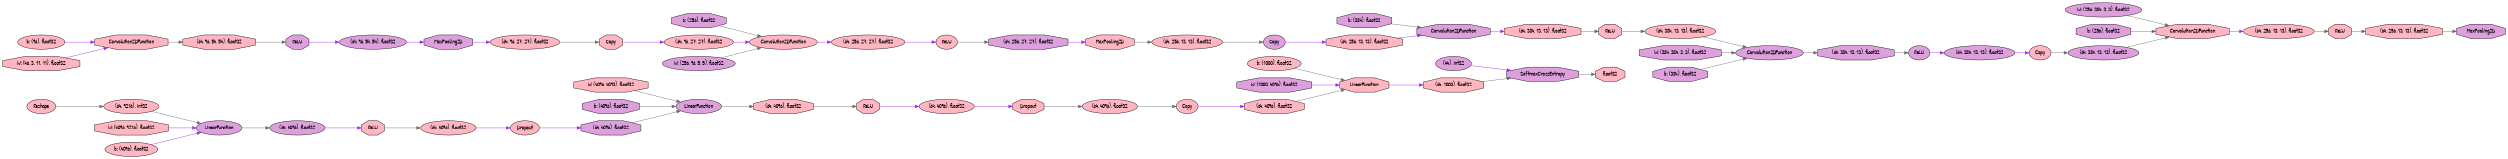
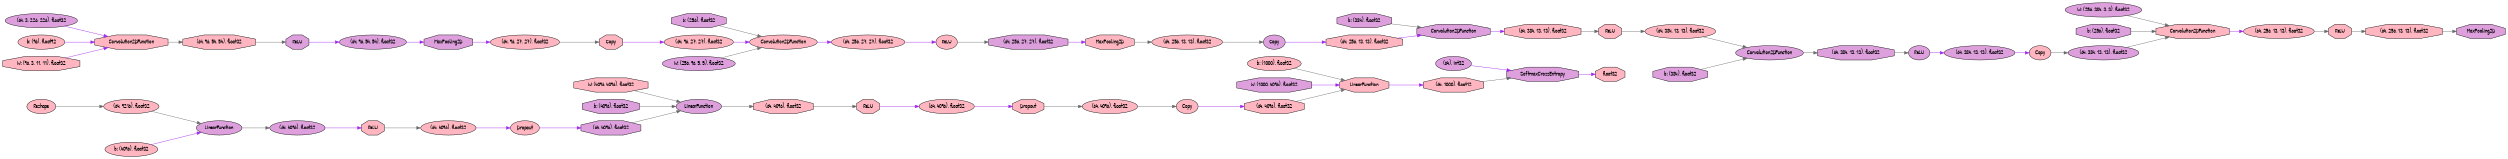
  digraph {
    fontname="Patrick Hand"
    rankdir=LR
    node [fillcolor=lightpink fontname="Patrick Hand" shape=octagon style=filled]
    edge [color=gray40 fontname="Patrick Hand"]
    n1 [label=Dropout shape=ellipse]
    n2 [fillcolor=plum label="(64, 4096), float32"]
    n3 [fillcolor=plum label=LinearFunction shape=ellipse]
    n4 [fillcolor=plum label=LinearFunction shape=ellipse]
    n5 [fillcolor=plum label="(64, 4096), float32" shape=ellipse]
    n6 [label=ReLU]
    n7 [fillcolor=plum label=Convolution2DFunction shape=ellipse]
    n8 [fillcolor=plum label="(64, 384, 13, 13), float32"]
    n9 [fillcolor=plum label=ReLU shape=ellipse]
+   n10 [fillcolor=plum label="(64, 3, 226, 226), float32" shape=ellipse]
    n11 [label=Convolution2DFunction]
    n12 [label="(64, 96, 54, 54), float32"]
    n13 [label=ReLU]
    n14 [label="(64, 4096), float32" shape=ellipse]
    n15 [label=Dropout]
    n16 [label=Reshape shape=ellipse]
-   n17 [label="(64, 9216), int32" shape=ellipse]
-   n18 [label="(64, 1000), float32"]
+   n17 [label="(64, 9216), float32" shape=ellipse]
+   n18 [label="(64, 1000), float12"]
    n19 [fillcolor=plum label=SoftmaxCrossEntropy]
    n20 [label=float32]
    n21 [label="(64, 4096), float32" shape=ellipse]
    n22 [label=Copy shape=ellipse]
    n23 [fillcolor=plum label="(64, 96, 54, 54), float32" shape=ellipse]
    n24 [fillcolor=plum label=MaxPooling2D]
    n25 [label="(64, 96, 27, 27), float32" shape=ellipse]
    n26 [label="b: (1000), float32" shape=ellipse]
    n27 [label=LinearFunction]
-   n28 [label="W: (4096, 9216), float32"]
    n29 [fillcolor=plum label="b: (256), float32"]
    n30 [label=Convolution2DFunction shape=ellipse]
    n31 [label="(64, 256, 27, 27), float32" shape=ellipse]
    n32 [label="(64, 4096), float32"]
    n33 [label="(64, 384, 13, 13), float32" shape=ellipse]
    n34 [label="(64, 384, 13, 13), float32"]
    n35 [label=ReLU]
    n36 [fillcolor=plum label=ReLU]
    n37 [label="(64, 4096), float32" shape=ellipse]
    n38 [label=Copy]
    n39 [label="(64, 96, 27, 27), float32" shape=ellipse]
    n40 [label="b: (4096), float32" shape=ellipse]
    n41 [fillcolor=plum label=MaxPooling2D]
-   n42 [fillcolor=plum label="W: (384, 384, 3, 3), float32"]
    n43 [label=Copy shape=ellipse]
    n44 [fillcolor=plum label="(64, 384, 13, 13), float32" shape=ellipse]
    n45 [label=Convolution2DFunction]
    n46 [label=ReLU shape=ellipse]
    n47 [fillcolor=plum label="(64, 256, 27, 27), float32"]
    n48 [label=MaxPooling2D]
    n49 [fillcolor=plum label=Convolution2DFunction]
    n50 [label="(64, 256, 13, 13), float32" shape=ellipse]
    n51 [fillcolor=plum label=Copy shape=ellipse]
-   n52 [fillcolor=plum label="(44), int32" shape=ellipse]
+   n52 [fillcolor=plum label="(64), int32" shape=ellipse]
    n53 [fillcolor=plum label="b: (384), float32"]
    n54 [fillcolor=plum label="(64, 384, 13, 13), float32" shape=ellipse]
    n55 [fillcolor=plum label="b: (384), float32"]
    n56 [label=ReLU]
    n57 [label="(64, 256, 13, 13), float32"]
-   n58 [label="b: (96), float32" shape=ellipse]
-   n59 [label="W: (4096, 4093), float32"]
+   n58 [label="b: (96), float92" shape=ellipse]
+   n59 [label="W: (4096, 4096), float32"]
    n60 [fillcolor=plum label="W: (256, 96, 5, 5), float32" shape=ellipse]
    n61 [label="(64, 256, 13, 13), float32" shape=ellipse]
    n62 [label="(64, 256, 13, 13), float32"]
    n63 [fillcolor=plum label="W: (256, 384, 3, 3), float32" shape=ellipse]
-   n64 [label="W: (46, 3, 11, 11), float32"]
+   n64 [label="W: (96, 3, 11, 11), float32"]
    n65 [fillcolor=plum label="b: (4096), float32"]
    n66 [label="(64, 4096), float32"]
    n67 [fillcolor=plum label="b: (256), float32"]
    n68 [fillcolor=plum label="W: (1000, 4096), float32"]
    n1 -> n2 [color=purple]
    n2 -> n3
    n3 -> n32
    n4 -> n5
    n5 -> n6 [color=purple]
    n6 -> n37
    n7 -> n8
    n8 -> n9
    n9 -> n54 [color=purple]
+   n10 -> n11 [color=purple]
    n11 -> n12
    n12 -> n36
    n13 -> n14 [color=purple]
    n14 -> n15 [color=purple]
    n15 -> n21
    n16 -> n17
    n17 -> n4
    n18 -> n19
-   n19 -> n20
+   n19 -> n20 [color=purple]
    n21 -> n22
    n22 -> n66 [color=purple]
    n23 -> n24 [color=purple]
    n24 -> n25 [color=purple]
    n25 -> n38
    n26 -> n27
    n27 -> n18 [color=purple]
-   n28 -> n4 [color=purple]
    n29 -> n30
    n30 -> n31 [color=purple]
    n31 -> n46 [color=purple]
    n32 -> n13
    n33 -> n7
    n34 -> n35
    n35 -> n33
    n36 -> n23 [color=purple]
    n37 -> n1 [color=purple]
    n38 -> n39 [color=purple]
    n39 -> n30 [color=purple]
    n40 -> n4 [color=purple]
-   n42 -> n7
    n43 -> n44
    n44 -> n45
    n45 -> n61 [color=purple]
    n46 -> n47
    n47 -> n48 [color=purple]
    n48 -> n50
    n49 -> n34 [color=purple]
    n50 -> n51
    n51 -> n62 [color=purple]
    n52 -> n19 [color=purple]
    n53 -> n7
    n54 -> n43 [color=purple]
    n55 -> n49
    n56 -> n57
    n57 -> n41
    n58 -> n11 [color=purple]
    n59 -> n3
    n60 -> n30
    n61 -> n56
    n62 -> n49 [color=purple]
    n63 -> n45
    n64 -> n11 [color=purple]
    n65 -> n3
    n66 -> n27
    n67 -> n45
    n68 -> n27 [color=purple]
  }
